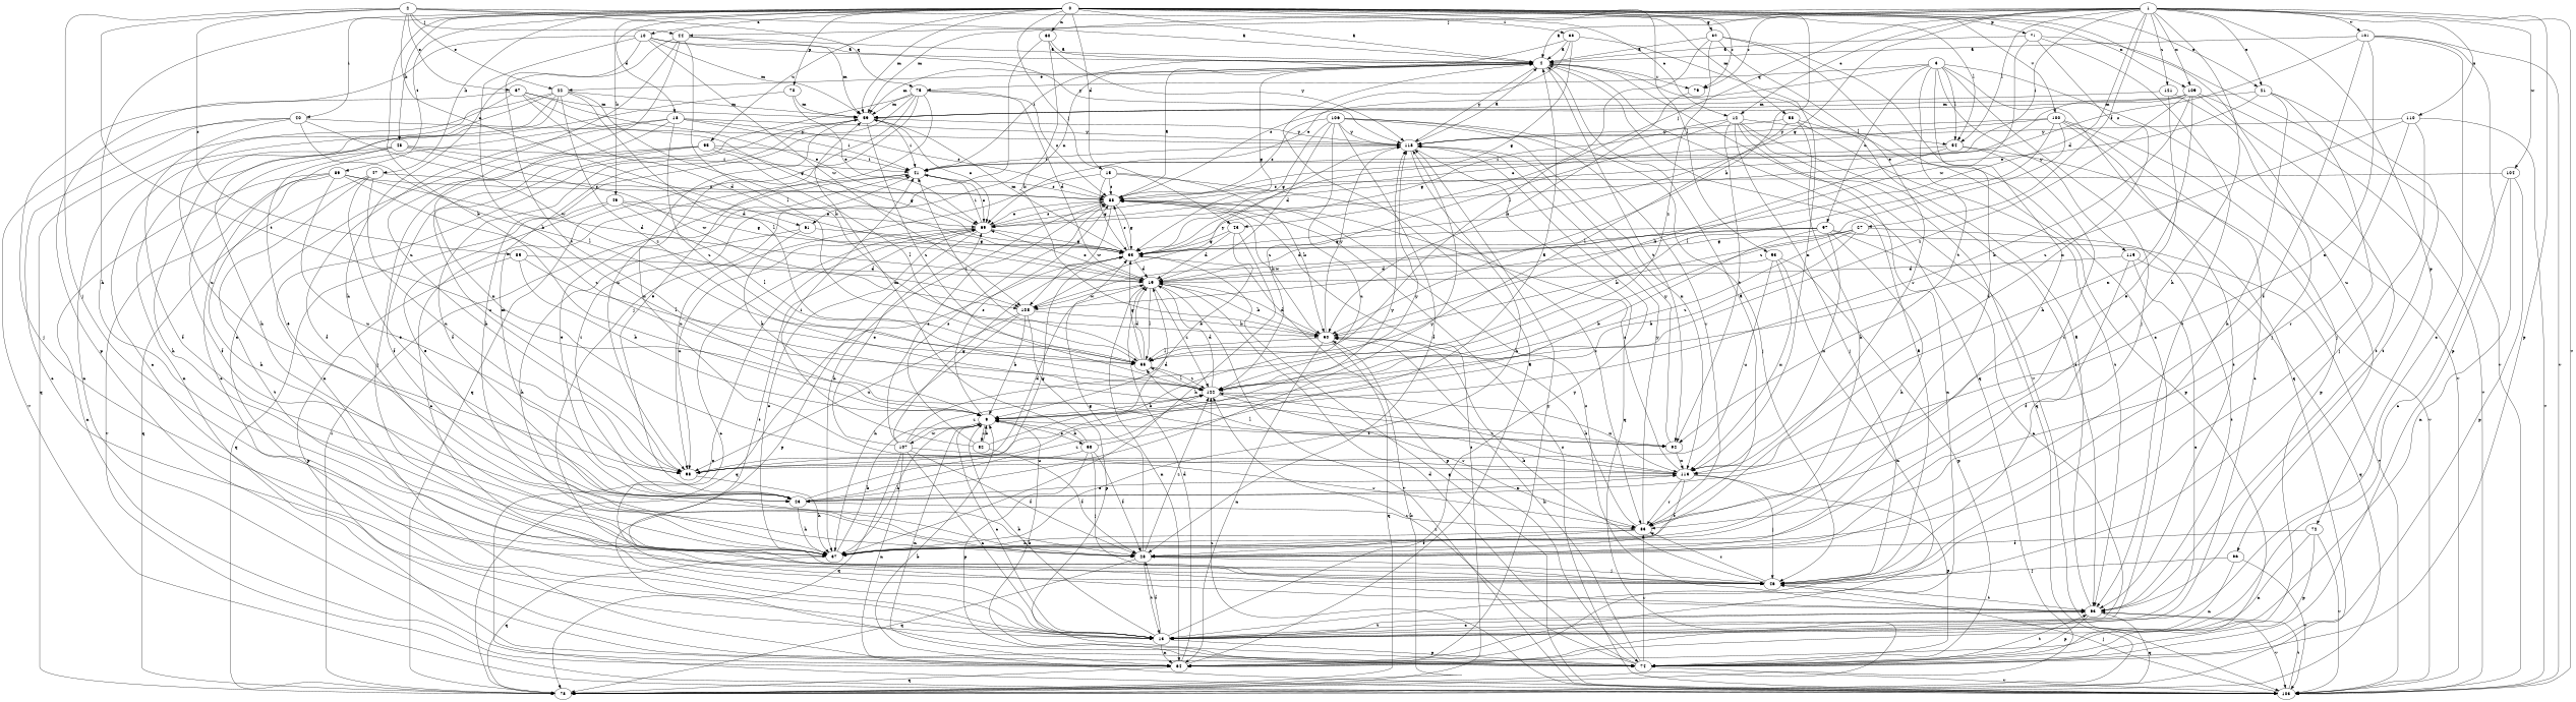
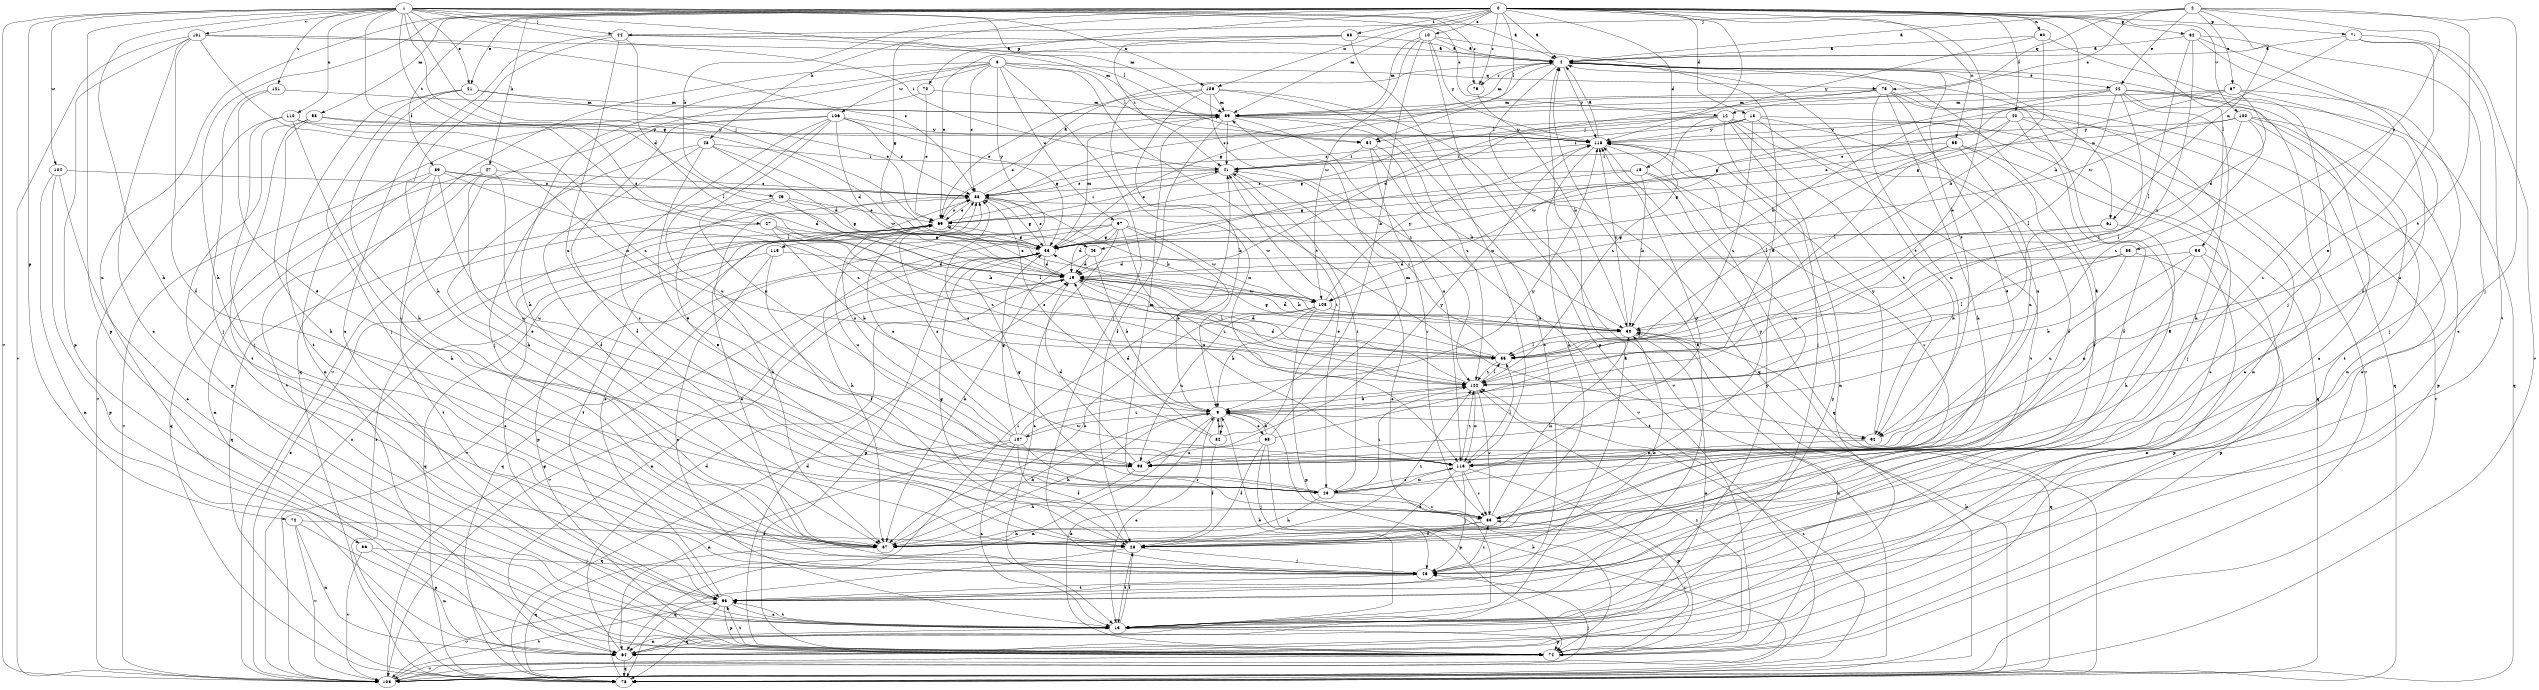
  strict digraph {
    0
    4
    9
    10
    15
    18
    21
    32
    37
    38
    40
    43
    47
    48
    49
    50
    53
    54
    58
    59
    60
    70
    71
    79
    89
    95
    96
    100
    109
    33
    103
    22
    61
    92
    78
    118
    88
    13
    64
    68
    82
    107
    74
    108
    83
    98
    41
    122
    28
    113
    46
    93
    69
    55
    19
    23
    1
    12
    27
    44
    72
    101
    104
    110
    121
    2
    67
    75
    85
    3
    97
    106
    115
    0 -> 4 [label=a]
    0 -> 9 [label=b]
    0 -> 10 [label=c]
    0 -> 15 [label=d]
    0 -> 18 [label=d]
    0 -> 21 [label=e]
    0 -> 32 [label=g]
    0 -> 37 [label=h]
    0 -> 38 [label=i]
-   0 -> 40 [label=i]
+   0 -> 40 [label=f]
    0 -> 43 [label=j]
    0 -> 47 [label=k]
    0 -> 48 [label=k]
    0 -> 49 [label=k]
    0 -> 50 [label=k]
    0 -> 53 [label=l]
    0 -> 54 [label=l]
    0 -> 58 [label=m]
    0 -> 59 [label=m]
    0 -> 60 [label=n]
    0 -> 70 [label=p]
    0 -> 71 [label=p]
    0 -> 79 [label=r]
    0 -> 89 [label=t]
    0 -> 95 [label=u]
    0 -> 96 [label=u]
    0 -> 100 [label=v]
    0 -> 109 [label=x]
    4 -> 59 [label=m]
    4 -> 79 [label=r]
    4 -> 33 [label=g]
    4 -> 103 [label=v]
    4 -> 22 [label=e]
    4 -> 61 [label=n]
    4 -> 92 [label=t]
    4 -> 78 [label=q]
    4 -> 118 [label=y]
    9 -> 37 [label=h]
    9 -> 92 [label=t]
    9 -> 88 [label=s]
    9 -> 13 [label=c]
    9 -> 64 [label=n]
    9 -> 68 [label=o]
    9 -> 82 [label=r]
    9 -> 107 [label=w]
    10 -> 4 [label=a]
    10 -> 9 [label=b]
    10 -> 59 [label=m]
    10 -> 92 [label=t]
    10 -> 118 [label=y]
    10 -> 74 [label=p]
    10 -> 108 [label=w]
    15 -> 50 [label=k]
    15 -> 33 [label=g]
    15 -> 88 [label=s]
    15 -> 83 [label=r]
    15 -> 98 [label=u]
    18 -> 118 [label=y]
    18 -> 88 [label=s]
    18 -> 13 [label=c]
    18 -> 41 [label=i]
    18 -> 122 [label=z]
    18 -> 28 [label=f]
    18 -> 113 [label=x]
    21 -> 37 [label=h]
    21 -> 59 [label=m]
    21 -> 46 [label=j]
    21 -> 93 [label=t]
    21 -> 69 [label=o]
    32 -> 4 [label=a]
    32 -> 13 [label=c]
    32 -> 83 [label=r]
    32 -> 122 [label=z]
    32 -> 28 [label=f]
    32 -> 55 [label=l]
    37 -> 9 [label=b]
    37 -> 78 [label=q]
    38 -> 4 [label=a]
    38 -> 33 [label=g]
    38 -> 41 [label=i]
    38 -> 113 [label=x]
    38 -> 69 [label=o]
    40 -> 103 [label=v]
    40 -> 118 [label=y]
    40 -> 13 [label=c]
    40 -> 108 [label=w]
    40 -> 28 [label=f]
    40 -> 55 [label=l]
    43 -> 9 [label=b]
    43 -> 37 [label=h]
-   43 -> 33 [label=g]
+   22 -> 33 [label=g]
    43 -> 19 [label=d]
    47 -> 78 [label=q]
    47 -> 88 [label=s]
    47 -> 98 [label=u]
    47 -> 93 [label=t]
    47 -> 23 [label=e]
    48 -> 37 [label=h]
    48 -> 108 [label=w]
    48 -> 41 [label=i]
    48 -> 28 [label=f]
    48 -> 19 [label=d]
    48 -> 23 [label=e]
    49 -> 33 [label=g]
    49 -> 78 [label=q]
    49 -> 69 [label=o]
    49 -> 55 [label=l]
    49 -> 23 [label=e]
    50 -> 78 [label=q]
    50 -> 118 [label=y]
    50 -> 64 [label=n]
    50 -> 55 [label=l]
    50 -> 19 [label=d]
    53 -> 64 [label=n]
    53 -> 74 [label=p]
    53 -> 98 [label=u]
    53 -> 113 [label=x]
    53 -> 19 [label=d]
    54 -> 50 [label=k]
    54 -> 103 [label=v]
    54 -> 83 [label=r]
    54 -> 41 [label=i]
    58 -> 37 [label=h]
    58 -> 118 [label=y]
    58 -> 74 [label=p]
    58 -> 93 [label=t]
    58 -> 55 [label=l]
    59 -> 118 [label=y]
    59 -> 41 [label=i]
    59 -> 122 [label=z]
    59 -> 28 [label=f]
    59 -> 113 [label=x]
    59 -> 69 [label=o]
    60 -> 4 [label=a]
    60 -> 50 [label=k]
    60 -> 118 [label=y]
    60 -> 46 [label=j]
    70 -> 59 [label=m]
    70 -> 64 [label=n]
    70 -> 69 [label=o]
    71 -> 4 [label=a]
    71 -> 103 [label=v]
    71 -> 108 [label=w]
    71 -> 113 [label=x]
    71 -> 93 [label=t]
    79 -> 50 [label=k]
    89 -> 37 [label=h]
    89 -> 103 [label=v]
    89 -> 88 [label=s]
    89 -> 64 [label=n]
    89 -> 98 [label=u]
    89 -> 122 [label=z]
    89 -> 19 [label=d]
    95 -> 33 [label=g]
    95 -> 98 [label=u]
    95 -> 41 [label=i]
    95 -> 28 [label=f]
    95 -> 46 [label=j]
    95 -> 55 [label=l]
    96 -> 103 [label=v]
    96 -> 64 [label=n]
    96 -> 46 [label=j]
    100 -> 118 [label=y]
    100 -> 13 [label=c]
    100 -> 74 [label=p]
    100 -> 122 [label=z]
    100 -> 93 [label=t]
    100 -> 69 [label=o]
    100 -> 55 [label=l]
    109 -> 9 [label=b]
    109 -> 59 [label=m]
    109 -> 103 [label=v]
    109 -> 122 [label=z]
    109 -> 113 [label=x]
    109 -> 93 [label=t]
    109 -> 69 [label=o]
    33 -> 59 [label=m]
    33 -> 78 [label=q]
    33 -> 88 [label=s]
    33 -> 74 [label=p]
    33 -> 19 [label=d]
    103 -> 9 [label=b]
    103 -> 33 [label=g]
    103 -> 88 [label=s]
    103 -> 122 [label=z]
    103 -> 46 [label=j]
    103 -> 93 [label=t]
    103 -> 69 [label=o]
    22 -> 37 [label=h]
    22 -> 50 [label=k]
    22 -> 59 [label=m]
    22 -> 78 [label=q]
    22 -> 13 [label=c]
    22 -> 64 [label=n]
    22 -> 122 [label=z]
    22 -> 55 [label=l]
    61 -> 9 [label=b]
    61 -> 37 [label=h]
    61 -> 33 [label=g]
    92 -> 118 [label=y]
    92 -> 113 [label=x]
    78 -> 50 [label=k]
    78 -> 88 [label=s]
    78 -> 41 [label=i]
    118 -> 4 [label=a]
    118 -> 37 [label=h]
    118 -> 78 [label=q]
    118 -> 41 [label=i]
    88 -> 4 [label=a]
    88 -> 37 [label=h]
    88 -> 50 [label=k]
    88 -> 33 [label=g]
    88 -> 108 [label=w]
    88 -> 69 [label=o]
    13 -> 4 [label=a]
    13 -> 9 [label=b]
    13 -> 118 [label=y]
    13 -> 64 [label=n]
    13 -> 74 [label=p]
    13 -> 28 [label=f]
    13 -> 93 [label=t]
    64 -> 4 [label=a]
    64 -> 78 [label=q]
    64 -> 118 [label=y]
    64 -> 19 [label=d]
    68 -> 4 [label=a]
    68 -> 9 [label=b]
    68 -> 59 [label=m]
    68 -> 74 [label=p]
    68 -> 98 [label=u]
    68 -> 28 [label=f]
    68 -> 46 [label=j]
    82 -> 9 [label=b]
    82 -> 88 [label=s]
    82 -> 41 [label=i]
    82 -> 28 [label=f]
    82 -> 19 [label=d]
    107 -> 33 [label=g]
    107 -> 78 [label=q]
    107 -> 118 [label=y]
    107 -> 88 [label=s]
    107 -> 13 [label=c]
    107 -> 64 [label=n]
    107 -> 83 [label=r]
    107 -> 122 [label=z]
    107 -> 28 [label=f]
    107 -> 69 [label=o]
    74 -> 9 [label=b]
    74 -> 50 [label=k]
    74 -> 103 [label=v]
    74 -> 83 [label=r]
    74 -> 122 [label=z]
    74 -> 93 [label=t]
    74 -> 19 [label=d]
    108 -> 9 [label=b]
    108 -> 37 [label=h]
    108 -> 50 [label=k]
    108 -> 118 [label=y]
    108 -> 74 [label=p]
    108 -> 98 [label=u]
    83 -> 4 [label=a]
    83 -> 37 [label=h]
    83 -> 50 [label=k]
    83 -> 118 [label=y]
    83 -> 28 [label=f]
    98 -> 37 [label=h]
    98 -> 118 [label=y]
    98 -> 19 [label=d]
    41 -> 88 [label=s]
    41 -> 13 [label=c]
    41 -> 69 [label=o]
    41 -> 23 [label=e]
    122 -> 9 [label=b]
    122 -> 83 [label=r]
    122 -> 113 [label=x]
    122 -> 55 [label=l]
    122 -> 19 [label=d]
    28 -> 33 [label=g]
    28 -> 78 [label=q]
    28 -> 13 [label=t]
    28 -> 122 [label=z]
    28 -> 46 [label=j]
    113 -> 88 [label=s]
    113 -> 74 [label=p]
    113 -> 83 [label=r]
    113 -> 122 [label=z]
    113 -> 28 [label=f]
    113 -> 46 [label=j]
    113 -> 55 [label=l]
    113 -> 23 [label=e]
    46 -> 50 [label=k]
    46 -> 83 [label=r]
    46 -> 93 [label=t]
    46 -> 69 [label=o]
    93 -> 4 [label=a]
    93 -> 103 [label=v]
    93 -> 78 [label=q]
    93 -> 88 [label=s]
    93 -> 13 [label=c]
    93 -> 74 [label=p]
    69 -> 33 [label=g]
    69 -> 88 [label=s]
    69 -> 13 [label=c]
    69 -> 74 [label=p]
    69 -> 98 [label=u]
    69 -> 41 [label=i]
    69 -> 93 [label=t]
    55 -> 33 [label=g]
    55 -> 41 [label=i]
    55 -> 122 [label=z]
    55 -> 19 [label=d]
    19 -> 50 [label=k]
    19 -> 103 [label=v]
    19 -> 64 [label=n]
    19 -> 108 [label=w]
    19 -> 122 [label=z]
    19 -> 69 [label=o]
    19 -> 55 [label=l]
    23 -> 37 [label=h]
    23 -> 59 [label=m]
    23 -> 33 [label=g]
    23 -> 118 [label=y]
    23 -> 83 [label=r]
    23 -> 41 [label=i]
    23 -> 122 [label=z]
    23 -> 113 [label=x]
    1 -> 4 [label=a]
    1 -> 21 [label=e]
    1 -> 37 [label=h]
    1 -> 43 [label=j]
    1 -> 54 [label=l]
    1 -> 59 [label=m]
    1 -> 79 [label=r]
    1 -> 109 [label=x]
    1 -> 33 [label=g]
    1 -> 103 [label=v]
    1 -> 74 [label=p]
    1 -> 41 [label=i]
    1 -> 19 [label=d]
    1 -> 12 [label=c]
    1 -> 27 [label=f]
    1 -> 44 [label=j]
    1 -> 72 [label=p]
    1 -> 101 [label=v]
    1 -> 104 [label=w]
    1 -> 110 [label=x]
    1 -> 121 [label=z]
    12 -> 54 [label=l]
    12 -> 33 [label=g]
    12 -> 92 [label=t]
    12 -> 78 [label=q]
    12 -> 64 [label=n]
    12 -> 122 [label=z]
    12 -> 46 [label=j]
    12 -> 93 [label=t]
    27 -> 9 [label=b]
    27 -> 50 [label=k]
    27 -> 33 [label=g]
    27 -> 122 [label=z]
    27 -> 93 [label=t]
    44 -> 4 [label=a]
    44 -> 37 [label=h]
    44 -> 59 [label=m]
    44 -> 13 [label=c]
    44 -> 98 [label=u]
    44 -> 55 [label=l]
    72 -> 103 [label=v]
    72 -> 64 [label=n]
    72 -> 74 [label=p]
    72 -> 28 [label=f]
    101 -> 4 [label=a]
    101 -> 103 [label=v]
    101 -> 88 [label=s]
    101 -> 13 [label=c]
    101 -> 74 [label=p]
    101 -> 28 [label=f]
    101 -> 113 [label=x]
    104 -> 88 [label=s]
    104 -> 13 [label=c]
    104 -> 64 [label=n]
    104 -> 74 [label=p]
    110 -> 103 [label=v]
    110 -> 118 [label=y]
    110 -> 83 [label=r]
    110 -> 122 [label=z]
    110 -> 46 [label=j]
    121 -> 59 [label=m]
    121 -> 46 [label=j]
    121 -> 23 [label=e]
    2 -> 4 [label=a]
    2 -> 22 [label=e]
    2 -> 61 [label=n]
    2 -> 92 [label=t]
    2 -> 46 [label=j]
    2 -> 12 [label=c]
    2 -> 44 [label=j]
    2 -> 67 [label=o]
    2 -> 75 [label=q]
    2 -> 85 [label=s]
    67 -> 59 [label=m]
    67 -> 33 [label=g]
    67 -> 98 [label=u]
    67 -> 46 [label=j]
    67 -> 69 [label=o]
    67 -> 19 [label=d]
    75 -> 37 [label=h]
    75 -> 59 [label=m]
    75 -> 78 [label=q]
    75 -> 88 [label=s]
    75 -> 64 [label=n]
    75 -> 98 [label=u]
    75 -> 19 [label=d]
    75 -> 23 [label=e]
    85 -> 9 [label=b]
    85 -> 74 [label=p]
    85 -> 55 [label=l]
    85 -> 19 [label=d]
    3 -> 37 [label=h]
    3 -> 54 [label=l]
    3 -> 103 [label=v]
    3 -> 92 [label=t]
    3 -> 78 [label=q]
    3 -> 88 [label=s]
    3 -> 46 [label=j]
    3 -> 75 [label=q]
    3 -> 97 [label=u]
+   3 -> 106 [label=w]
    3 -> 115 [label=y]
    97 -> 9 [label=b]
    97 -> 37 [label=h]
    97 -> 33 [label=g]
    97 -> 103 [label=v]
    97 -> 13 [label=c]
    97 -> 108 [label=w]
    97 -> 113 [label=x]
    97 -> 19 [label=d]
    106 -> 33 [label=g]
    106 -> 118 [label=y]
    106 -> 88 [label=s]
    106 -> 83 [label=r]
    106 -> 98 [label=u]
    106 -> 28 [label=f]
    106 -> 113 [label=x]
    106 -> 46 [label=j]
    106 -> 19 [label=d]
    115 -> 78 [label=q]
    115 -> 13 [label=c]
    115 -> 28 [label=f]
    115 -> 19 [label=d]
  }
